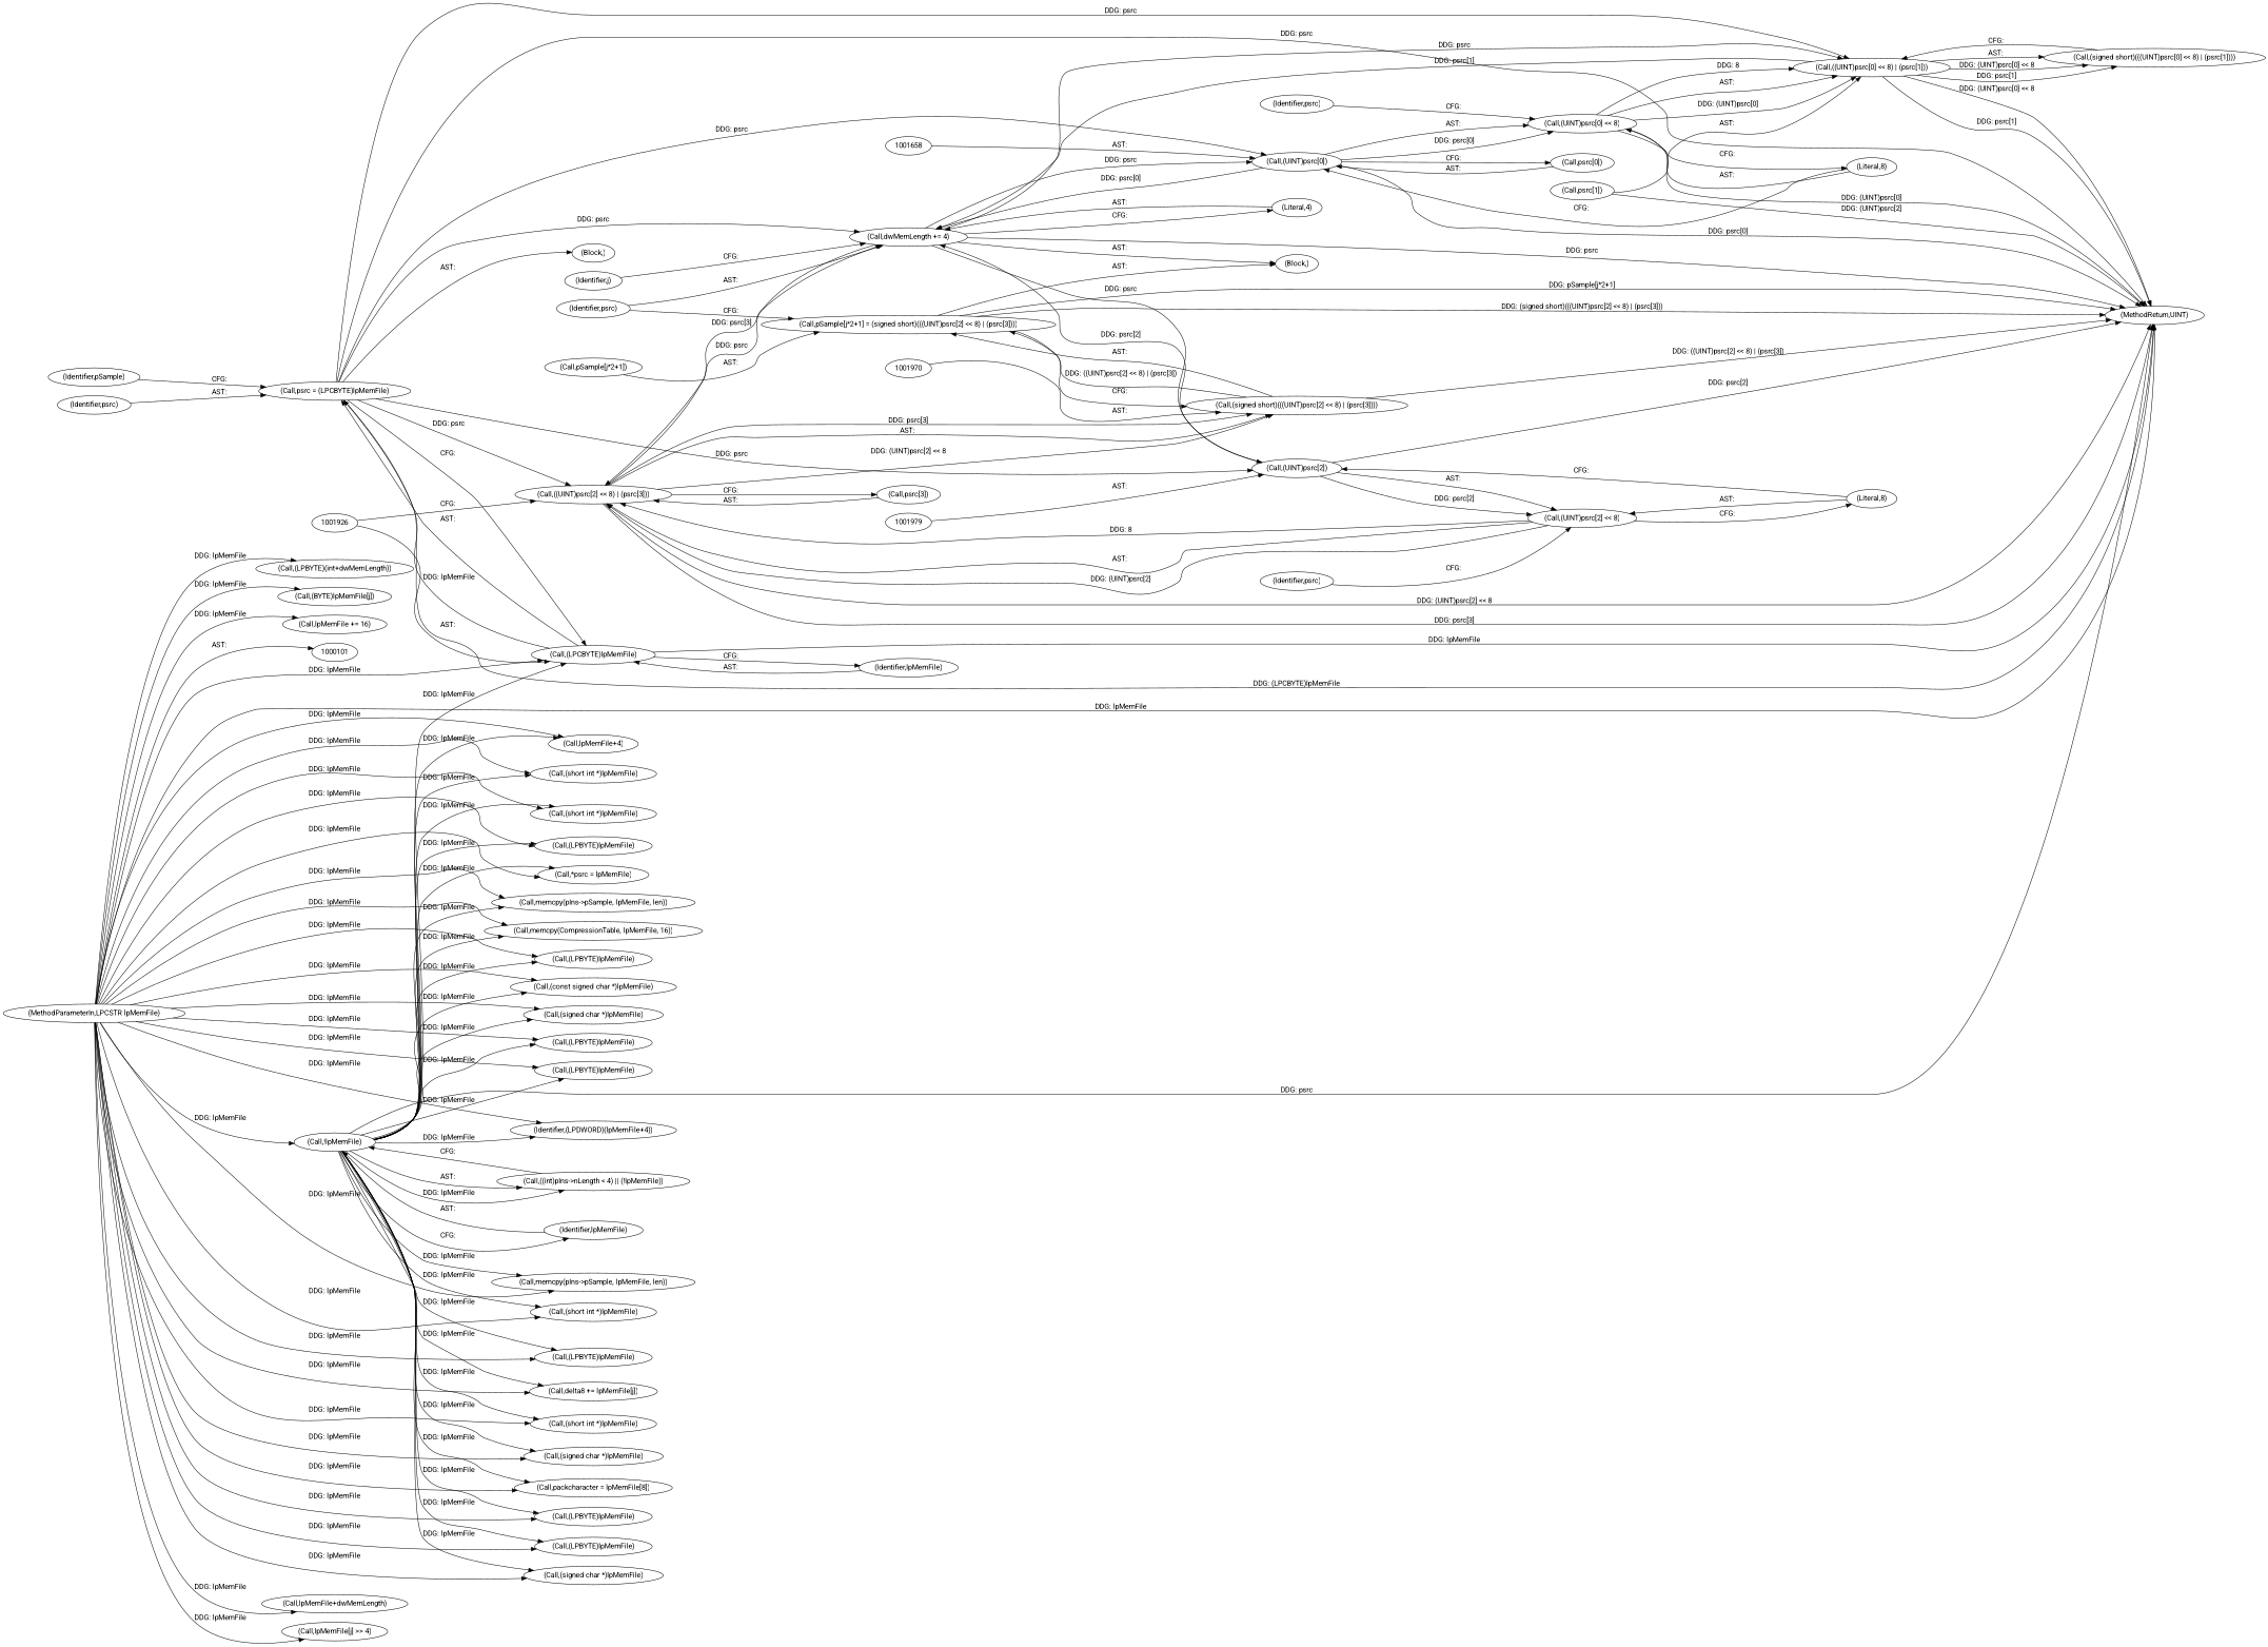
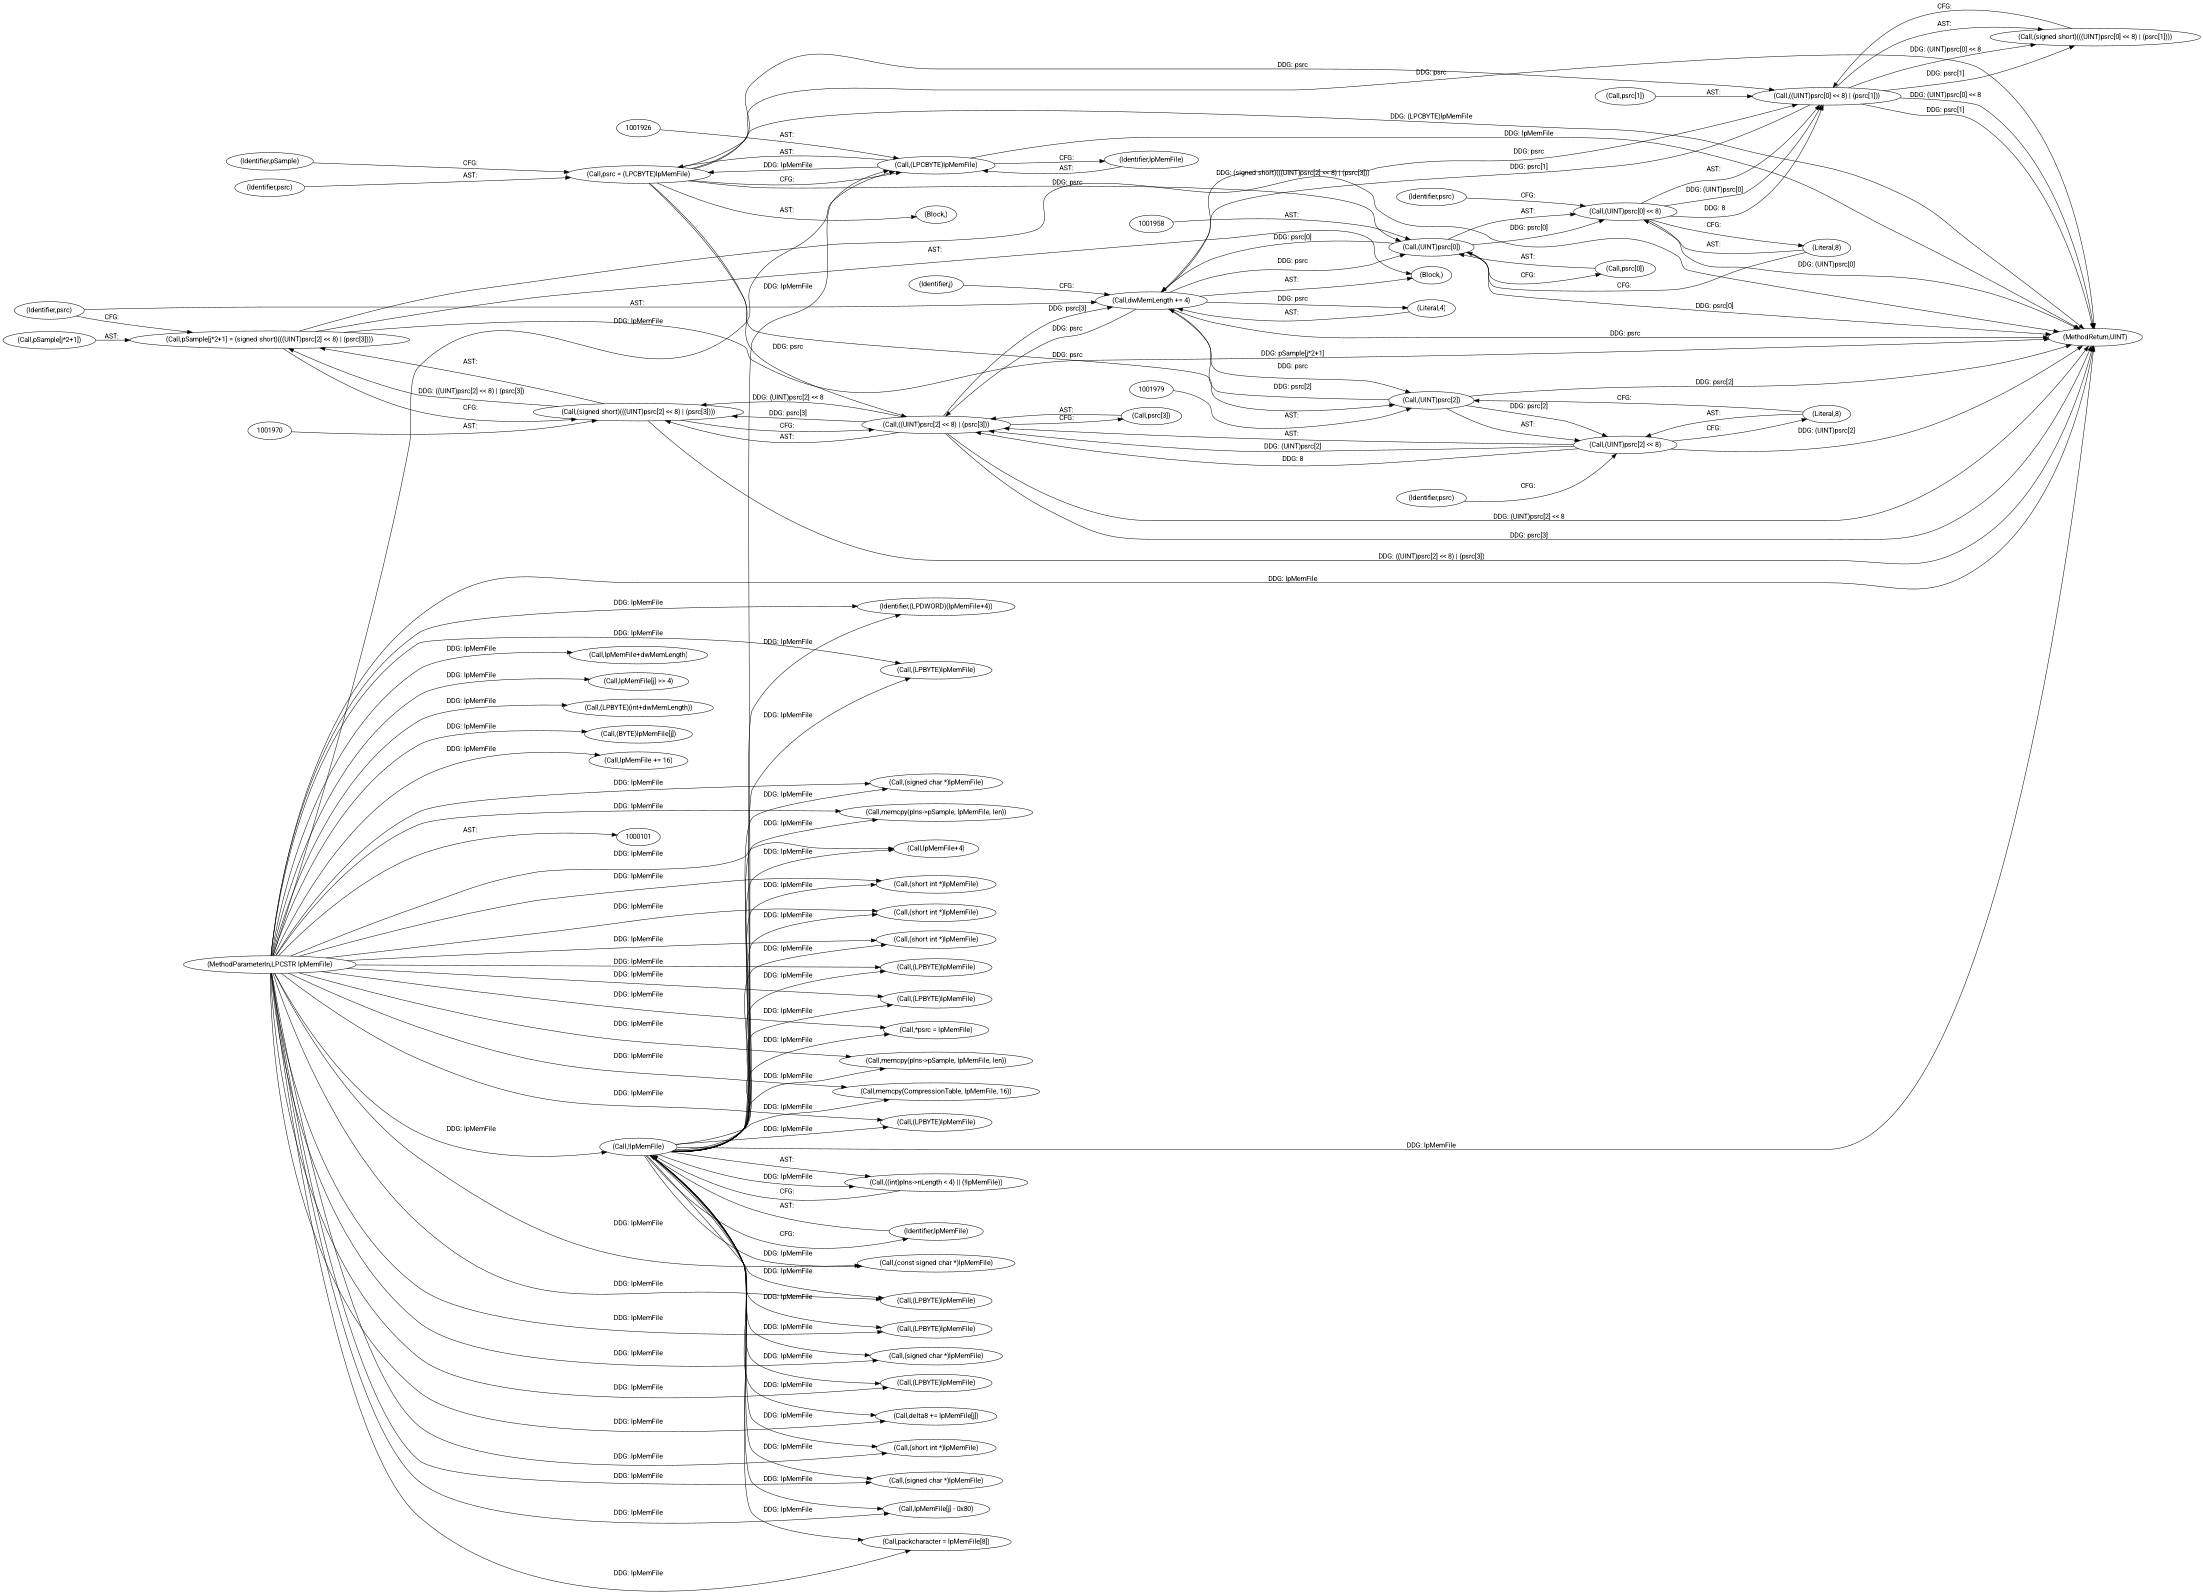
  digraph {
    fontname=Roboto
    rankdir=LR
    node [fontname=Roboto]
    edge [fontname=Roboto]
    n1 [label="(Call,pSample[j*2+1] = (signed short)(((UINT)psrc[2] << 8) | (psrc[3])))"]
    n2 [label="(Call,(signed short)(((UINT)psrc[2] << 8) | (psrc[3])))"]
    n3 [label="(MethodReturn,UINT)"]
    n4 [label="(Block,)"]
    n5 [label="(Call,((UINT)psrc[2] << 8) | (psrc[3]))"]
    n6 [label="(Call,dwMemLength += 4)"]
    n7 [label="(Call,psrc[3])"]
    n8 [label="(Call,(UINT)psrc[2])"]
    n9 [label="(Call,((UINT)psrc[0] << 8) | (psrc[1]))"]
    n10 [label="(Call,(UINT)psrc[0])"]
    n11 [label="(Literal,4)"]
    n12 [label="(Call,(UINT)psrc[2] << 8)"]
    n13 [label="(Literal,8)"]
    n14 [label="(Call,(signed short)(((UINT)psrc[0] << 8) | (psrc[1])))"]
    n15 [label="(Call,(UINT)psrc[0] << 8)"]
    n16 [label="(Call,psrc[0])"]
    n17 [label="(Call,psrc[1])"]
    n18 [label="(Literal,8)"]
    n19 [label="(Call,psrc = (LPCBYTE)lpMemFile)"]
    n20 [label="(Call,(LPCBYTE)lpMemFile)"]
    n21 [label="(Block,)"]
    n22 [label="(Identifier,lpMemFile)"]
    n23 [label="(Call,!lpMemFile)"]
    n24 [label="(Call,(LPBYTE)lpMemFile)"]
    n25 [label="(Call,(signed char *)lpMemFile)"]
    n26 [label="(Call,lpMemFile+4)"]
    n27 [label="(Call,(short int *)lpMemFile)"]
    n28 [label="(Call,(short int *)lpMemFile)"]
    n29 [label="(Call,(LPBYTE)lpMemFile)"]
    n30 [label="(Call,*psrc = lpMemFile)"]
    n31 [label="(Call,memcpy(pIns->pSample, lpMemFile, len))"]
    n32 [label="(Call,memcpy(CompressionTable, lpMemFile, 16))"]
    n33 [label="(Call,((int)pIns->nLength < 4) || (!lpMemFile))"]
    n34 [label="(Call,(LPBYTE)lpMemFile)"]
    n35 [label="(Call,(const signed char *)lpMemFile)"]
    n36 [label="(Call,(LPBYTE)lpMemFile)"]
    n37 [label="(Call,delta8 += lpMemFile[j])"]
    n38 [label="(Call,(short int *)lpMemFile)"]
    n39 [label="(Call,(signed char *)lpMemFile)"]
+   n40 [label="(Call,lpMemFile[j] - 0x80)"]
    n41 [label="(Call,packcharacter = lpMemFile[8])"]
    n42 [label="(Call,(LPBYTE)lpMemFile)"]
    n43 [label="(Call,(signed char *)lpMemFile)"]
    n44 [label="(Call,(LPBYTE)lpMemFile)"]
    n45 [label="(Identifier,(LPDWORD)(lpMemFile+4))"]
    n46 [label="(Identifier,lpMemFile)"]
    n47 [label="(Call,memcpy(pIns->pSample, lpMemFile, len))"]
    n48 [label="(Call,(short int *)lpMemFile)"]
    n49 [label="(Call,(LPBYTE)lpMemFile)"]
    n50 [label="(MethodParameterIn,LPCSTR lpMemFile)"]
    n51 [label="(Call,lpMemFile+dwMemLength)"]
    n52 [label="(Call,lpMemFile[j] >> 4)"]
    n53 [label="(Call,(LPBYTE)(int+dwMemLength))"]
    n54 [label="(Call,(BYTE)lpMemFile[j])"]
    n55 [label="(Call,lpMemFile += 16)"]
    1000101
    n57 [label="(Identifier,psrc)"]
    n58 [label="(Identifier,psrc)"]
    n59 [label="(Identifier,j)"]
    n60 [label="(Identifier,pSample)"]
    n61 [label="(Identifier,psrc)"]
    n62 [label="(Identifier,psrc)"]
    n63 [label="(Call,pSample[j*2+1])"]
    n64 [label=1001970]
    1001979
-   1001958 [label=1001658]
+   1001958
    1001926
    n1 -> n2 [label="CFG: "]
    n1 -> n3 [label="DDG: (signed short)(((UINT)psrc[2] << 8) | (psrc[3]))"]
    n1 -> n3 [label="DDG: pSample[j*2+1]"]
    n1 -> n4 [label="AST: "]
    n2 -> n1 [label="AST: "]
    n2 -> n1 [label="DDG: ((UINT)psrc[2] << 8) | (psrc[3])"]
    n2 -> n3 [label="DDG: ((UINT)psrc[2] << 8) | (psrc[3])"]
-   1001926 -> n5 [label="CFG: "]
+   n2 -> n5 [label="CFG: "]
    n5 -> n2 [label="AST: "]
    n5 -> n2 [label="DDG: (UINT)psrc[2] << 8"]
    n5 -> n2 [label="DDG: psrc[3]"]
    n5 -> n3 [label="DDG: (UINT)psrc[2] << 8"]
    n5 -> n3 [label="DDG: psrc[3]"]
    n5 -> n6 [label="DDG: psrc[3]"]
    n5 -> n7 [label="CFG: "]
    n6 -> n3 [label="DDG: psrc"]
    n6 -> n4 [label="AST: "]
    n6 -> n5 [label="DDG: psrc"]
    n6 -> n8 [label="DDG: psrc"]
    n6 -> n9 [label="DDG: psrc"]
    n6 -> n10 [label="DDG: psrc"]
-   n6 -> n11 [label="CFG: "]
+   n6 -> n11 [label="DDG: psrc"]
    n7 -> n5 [label="AST: "]
    n8 -> n3 [label="DDG: psrc[2]"]
    n8 -> n6 [label="DDG: psrc[2]"]
    n8 -> n12 [label="AST: "]
    n8 -> n12 [label="DDG: psrc[2]"]
    n9 -> n3 [label="DDG: psrc[1]"]
    n9 -> n3 [label="DDG: (UINT)psrc[0] << 8"]
    n9 -> n6 [label="DDG: psrc[1]"]
    n9 -> n14 [label="AST: "]
    n9 -> n14 [label="DDG: (UINT)psrc[0] << 8"]
    n9 -> n14 [label="DDG: psrc[1]"]
    n10 -> n3 [label="DDG: psrc[0]"]
    n10 -> n6 [label="DDG: psrc[0]"]
    n10 -> n15 [label="AST: "]
    n10 -> n15 [label="DDG: psrc[0]"]
    n10 -> n16 [label="CFG: "]
    n11 -> n6 [label="AST: "]
-   n17 -> n3 [label="DDG: (UINT)psrc[2]"]
+   n12 -> n3 [label="DDG: (UINT)psrc[2]"]
    n12 -> n5 [label="AST: "]
    n12 -> n5 [label="DDG: (UINT)psrc[2]"]
    n12 -> n5 [label="DDG: 8"]
    n12 -> n13 [label="CFG: "]
    n13 -> n8 [label="CFG: "]
    n13 -> n12 [label="AST: "]
    n14 -> n9 [label="CFG: "]
    n15 -> n3 [label="DDG: (UINT)psrc[0]"]
    n15 -> n9 [label="AST: "]
    n15 -> n9 [label="DDG: (UINT)psrc[0]"]
    n15 -> n9 [label="DDG: 8"]
    n15 -> n18 [label="CFG: "]
    n16 -> n10 [label="AST: "]
    n17 -> n9 [label="AST: "]
    n18 -> n10 [label="CFG: "]
    n18 -> n15 [label="AST: "]
    n19 -> n3 [label="DDG: psrc"]
    n19 -> n3 [label="DDG: (LPCBYTE)lpMemFile"]
    n19 -> n5 [label="DDG: psrc"]
-   n19 -> n6 [label="DDG: psrc"]
    n19 -> n8 [label="DDG: psrc"]
    n19 -> n9 [label="DDG: psrc"]
    n19 -> n10 [label="DDG: psrc"]
    n19 -> n20 [label="CFG: "]
    n19 -> n21 [label="AST: "]
    n20 -> n3 [label="DDG: lpMemFile"]
    n20 -> n19 [label="AST: "]
    n20 -> n19 [label="DDG: lpMemFile"]
    n20 -> n22 [label="CFG: "]
    n22 -> n20 [label="AST: "]
-   n23 -> n3 [label="DDG: psrc"]
+   n23 -> n3 [label="DDG: lpMemFile"]
    n23 -> n20 [label="DDG: lpMemFile"]
    n23 -> n24 [label="DDG: lpMemFile"]
    n23 -> n25 [label="DDG: lpMemFile"]
    n23 -> n26 [label="DDG: lpMemFile"]
    n23 -> n27 [label="DDG: lpMemFile"]
    n23 -> n28 [label="DDG: lpMemFile"]
    n23 -> n29 [label="DDG: lpMemFile"]
    n23 -> n30 [label="DDG: lpMemFile"]
    n23 -> n31 [label="DDG: lpMemFile"]
    n23 -> n32 [label="DDG: lpMemFile"]
    n23 -> n33 [label="AST: "]
    n23 -> n33 [label="DDG: lpMemFile"]
    n23 -> n34 [label="DDG: lpMemFile"]
    n23 -> n35 [label="DDG: lpMemFile"]
    n23 -> n36 [label="DDG: lpMemFile"]
    n23 -> n37 [label="DDG: lpMemFile"]
    n23 -> n38 [label="DDG: lpMemFile"]
    n23 -> n39 [label="DDG: lpMemFile"]
+   n23 -> n40 [label="DDG: lpMemFile"]
    n23 -> n41 [label="DDG: lpMemFile"]
    n23 -> n42 [label="DDG: lpMemFile"]
    n23 -> n43 [label="DDG: lpMemFile"]
    n23 -> n44 [label="DDG: lpMemFile"]
    n23 -> n45 [label="DDG: lpMemFile"]
    n23 -> n46 [label="CFG: "]
    n23 -> n47 [label="DDG: lpMemFile"]
    n23 -> n48 [label="DDG: lpMemFile"]
    n23 -> n49 [label="DDG: lpMemFile"]
    n33 -> n23 [label="CFG: "]
    n46 -> n23 [label="AST: "]
    n50 -> n3 [label="DDG: lpMemFile"]
    n50 -> n20 [label="DDG: lpMemFile"]
    n50 -> n23 [label="DDG: lpMemFile"]
    n50 -> n24 [label="DDG: lpMemFile"]
    n50 -> n25 [label="DDG: lpMemFile"]
    n50 -> n26 [label="DDG: lpMemFile"]
    n50 -> n27 [label="DDG: lpMemFile"]
    n50 -> n28 [label="DDG: lpMemFile"]
    n50 -> n29 [label="DDG: lpMemFile"]
    n50 -> n30 [label="DDG: lpMemFile"]
    n50 -> n31 [label="DDG: lpMemFile"]
    n50 -> n32 [label="DDG: lpMemFile"]
    n50 -> n34 [label="DDG: lpMemFile"]
    n50 -> n35 [label="DDG: lpMemFile"]
    n50 -> n36 [label="DDG: lpMemFile"]
    n50 -> n37 [label="DDG: lpMemFile"]
    n50 -> n38 [label="DDG: lpMemFile"]
    n50 -> n39 [label="DDG: lpMemFile"]
+   n50 -> n40 [label="DDG: lpMemFile"]
    n50 -> n41 [label="DDG: lpMemFile"]
    n50 -> n42 [label="DDG: lpMemFile"]
    n50 -> n43 [label="DDG: lpMemFile"]
    n50 -> n44 [label="DDG: lpMemFile"]
    n50 -> n45 [label="DDG: lpMemFile"]
    n50 -> n47 [label="DDG: lpMemFile"]
    n50 -> n48 [label="DDG: lpMemFile"]
    n50 -> n49 [label="DDG: lpMemFile"]
    n50 -> n51 [label="DDG: lpMemFile"]
    n50 -> n52 [label="DDG: lpMemFile"]
    n50 -> n53 [label="DDG: lpMemFile"]
    n50 -> n54 [label="DDG: lpMemFile"]
    n50 -> n55 [label="DDG: lpMemFile"]
    n50 -> 1000101 [label="AST: "]
    n57 -> n12 [label="CFG: "]
    n58 -> n19 [label="AST: "]
    n59 -> n6 [label="CFG: "]
    n60 -> n19 [label="CFG: "]
    n61 -> n1 [label="CFG: "]
    n61 -> n6 [label="AST: "]
    n62 -> n15 [label="CFG: "]
    n63 -> n1 [label="AST: "]
    n64 -> n2 [label="AST: "]
    1001979 -> n8 [label="AST: "]
    1001958 -> n10 [label="AST: "]
    1001926 -> n20 [label="AST: "]
  }
